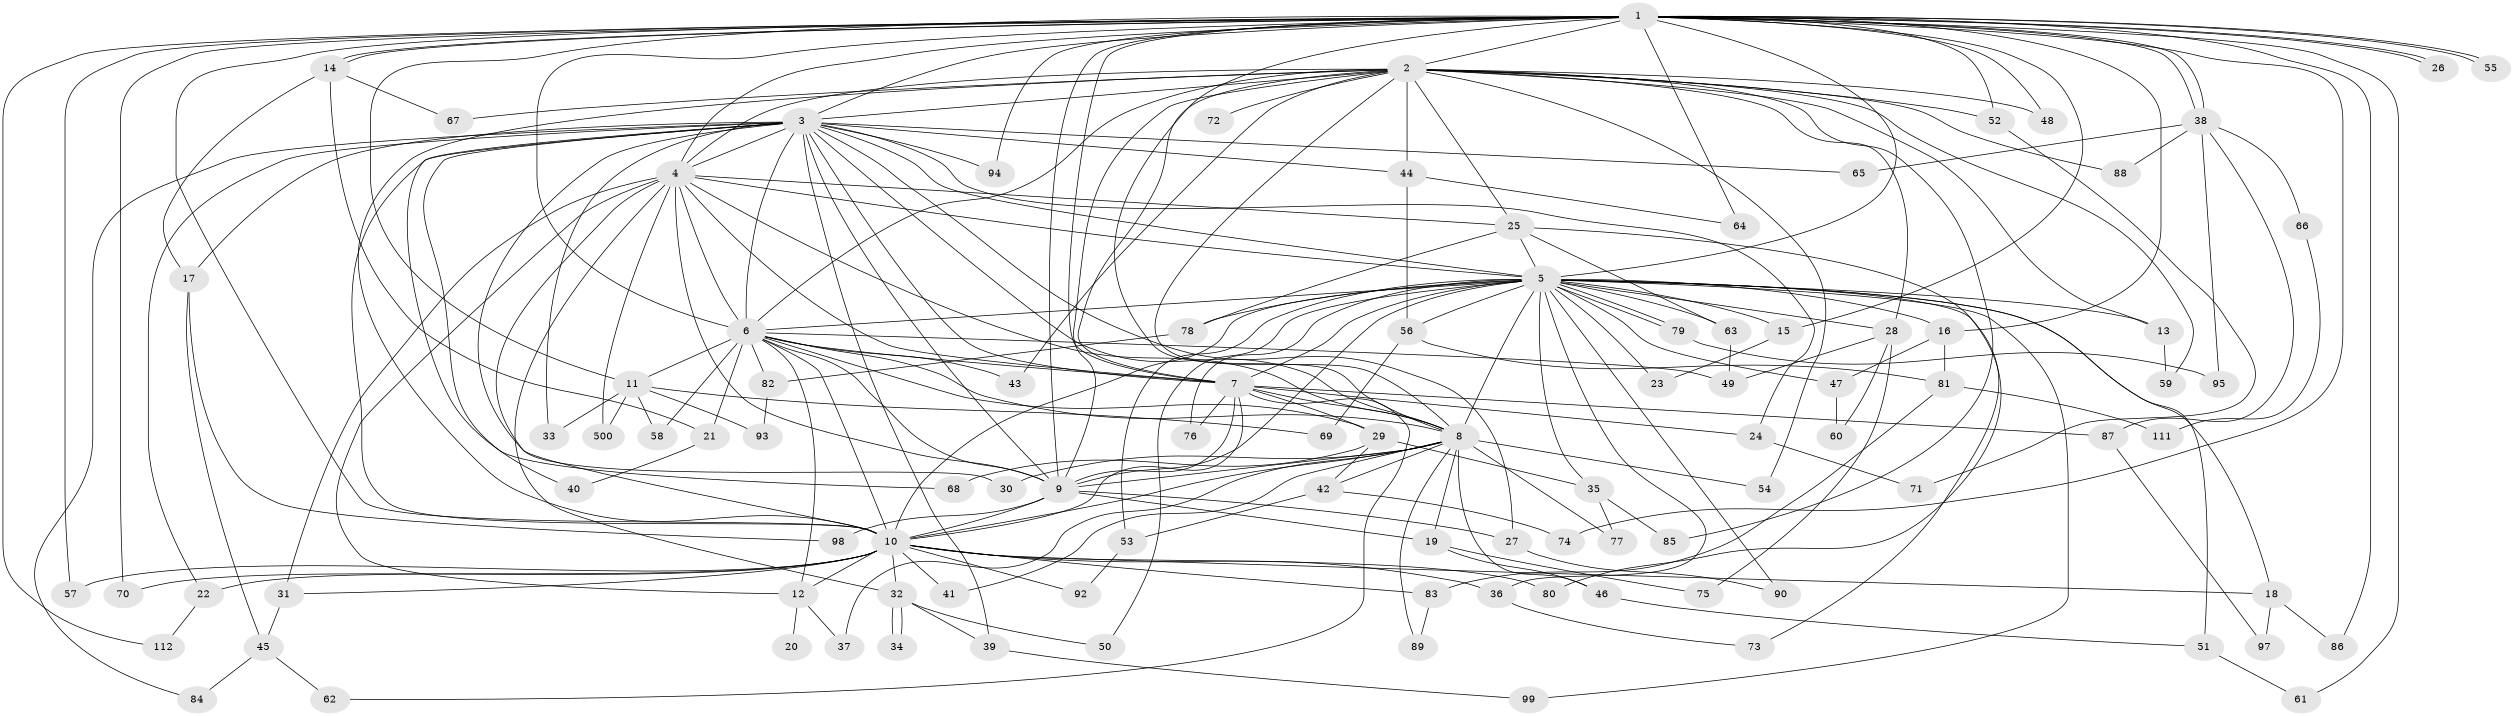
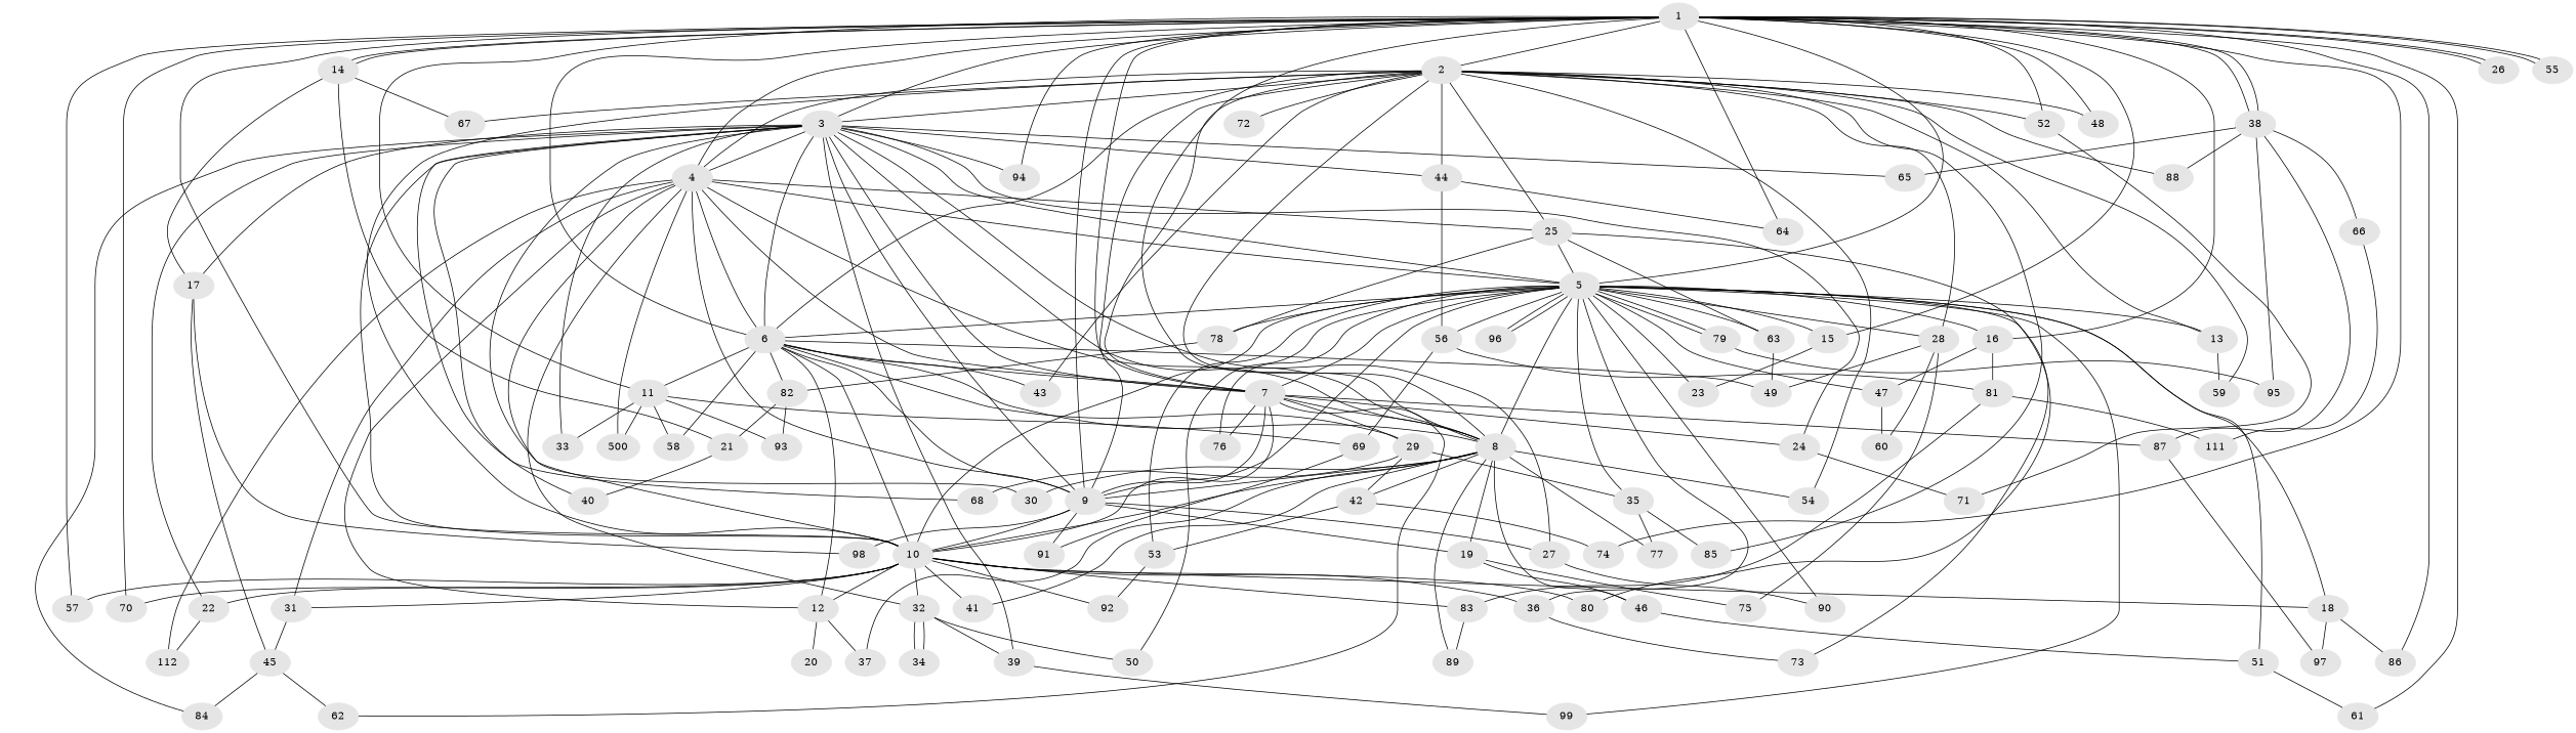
  graph {
    node [color=gray90 style=filled]
    1
    2
    3
    4
    5
    6
    7
    8
    9
    10
    11
    14
    15
    16
    26
    38
    48
    52
    55
    57
    61
    64
    70
    74
    86
    94
    n27 [label=112]
    13
    25
    28
    43
    44
    54
    59
    67
    72
    85
    88
    17
    22
    24
    27
    30
    33
    39
    40
    65
    68
    84
    12
    31
    32
    n53 [label=500]
    18
    23
    35
    36
    47
    50
    51
    53
    56
    63
    73
    76
    78
    79
    90
+   96
    99
    21
    29
    49
    58
    82
    62
    87
    19
    37
    41
    42
    46
    77
    89
+   91
    98
    80
    83
    92
    69
    93
    81
    66
    95
    71
    75
    60
    45
    20
    34
    97
    n102 [label=111]
    1 -- 2
    1 -- 3
    1 -- 4
    1 -- 5
    1 -- 6
    1 -- 7
    1 -- 8
    1 -- 9
    1 -- 10
    1 -- 11
    1 -- 14
    1 -- 14
    1 -- 15
    1 -- 16
    1 -- 26
    1 -- 26
    1 -- 38
    1 -- 38
    1 -- 48
    1 -- 52
    1 -- 55
    1 -- 55
    1 -- 57
    1 -- 61
    1 -- 64
    1 -- 70
    1 -- 74
    1 -- 86
    1 -- 94
-   1 -- n27
+   4 -- n27
    2 -- 3
    2 -- 4
    2 -- 6
    2 -- 7
    2 -- 8
    2 -- 9
    2 -- 10
    2 -- 48
    2 -- 52
    2 -- 13
    2 -- 25
    2 -- 28
    2 -- 43
    2 -- 44
    2 -- 54
    2 -- 59
    2 -- 67
    2 -- 72
    2 -- 85
    2 -- 88
    3 -- 4
    3 -- 5
    3 -- 6
    3 -- 7
    3 -- 8
    3 -- 9
    3 -- 10
    3 -- 94
    3 -- 44
    3 -- 17
    3 -- 22
    3 -- 24
    3 -- 27
    3 -- 30
    3 -- 33
    3 -- 39
    3 -- 40
    3 -- 65
    3 -- 68
    3 -- 84
    4 -- 5
    4 -- 6
    4 -- 7
    4 -- 8
    4 -- 9
    4 -- 10
    4 -- 25
    4 -- 12
    4 -- 31
    4 -- 32
    4 -- n53
    5 -- 6
    5 -- 7
    5 -- 8
    5 -- 9
    5 -- 10
    5 -- 15
    5 -- 16
    5 -- 13
    5 -- 28
    5 -- 18
    5 -- 23
    5 -- 35
    5 -- 36
    5 -- 47
    5 -- 50
    5 -- 51
    5 -- 53
    5 -- 56
    5 -- 63
    5 -- 73
    5 -- 76
    5 -- 78
    5 -- 79
    5 -- 79
    5 -- 90
+   5 -- 96
+   5 -- 96
    5 -- 99
    6 -- 7
    6 -- 8
    6 -- 9
    6 -- 10
    6 -- 11
    6 -- 43
    6 -- 12
-   6 -- 21
+   82 -- 21
    6 -- 29
    6 -- 49
    6 -- 58
    6 -- 82
    7 -- 8
    7 -- 9
    7 -- 10
    7 -- 24
    7 -- 76
    7 -- 29
    7 -- 62
    7 -- 87
    8 -- 9
    8 -- 10
    8 -- 54
    8 -- 30
    8 -- 19
    8 -- 37
    8 -- 41
    8 -- 42
    8 -- 46
    8 -- 77
    8 -- 89
    9 -- 10
    9 -- 27
    9 -- 19
+   9 -- 91
    9 -- 98
    10 -- 57
    10 -- 70
    10 -- 22
    10 -- 12
    10 -- 31
    10 -- 32
    10 -- 18
    10 -- 36
    10 -- 41
    10 -- 80
    10 -- 83
    10 -- 92
    11 -- 33
    11 -- n53
    11 -- 58
    11 -- 69
    11 -- 93
    14 -- 67
    14 -- 17
    14 -- 21
    15 -- 23
    16 -- 47
    16 -- 81
    38 -- 88
    38 -- 65
    38 -- 87
    38 -- 66
    38 -- 95
    52 -- 71
    13 -- 59
    25 -- 5
    25 -- 63
    25 -- 78
    25 -- 80
    28 -- 49
    28 -- 75
    28 -- 60
    44 -- 64
    44 -- 56
    17 -- 98
    17 -- 45
    22 -- n27
    24 -- 71
    27 -- 90
    39 -- 99
    12 -- 37
    12 -- 20
    31 -- 45
    32 -- 39
    32 -- 50
    32 -- 34
    32 -- 34
    18 -- 86
    18 -- 97
    35 -- 85
    35 -- 77
    36 -- 73
    47 -- 60
    51 -- 61
    53 -- 92
    56 -- 69
    56 -- 81
    63 -- 49
    78 -- 82
    79 -- 95
    21 -- 40
    29 -- 68
    29 -- 35
    29 -- 42
    82 -- 93
    87 -- 97
    19 -- 46
    19 -- 75
    42 -- 74
    42 -- 53
    46 -- 51
    83 -- 89
+   69 -- 91
    81 -- 83
    81 -- n102
    66 -- n102
    45 -- 84
    45 -- 62
  }
